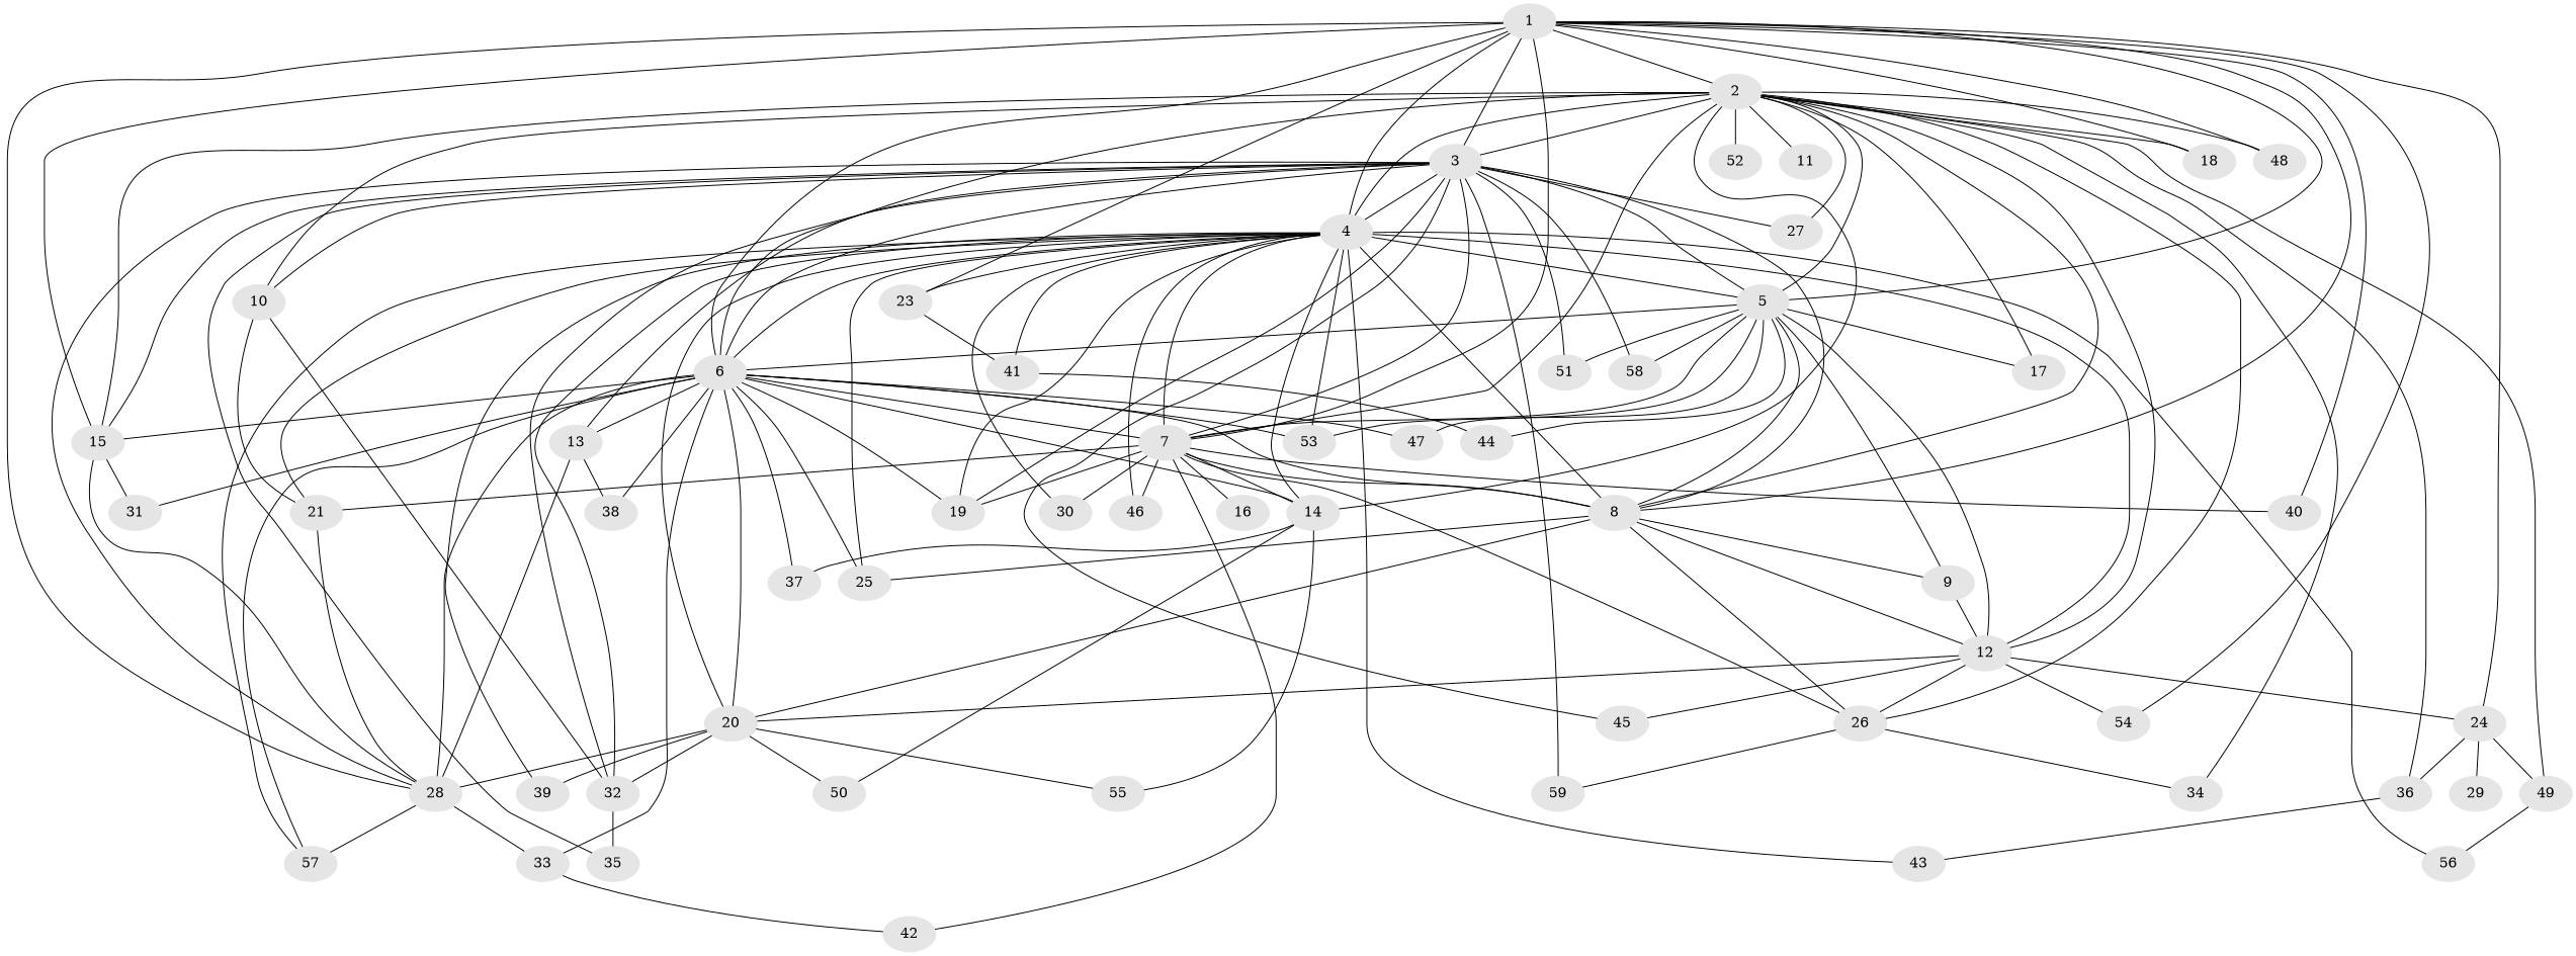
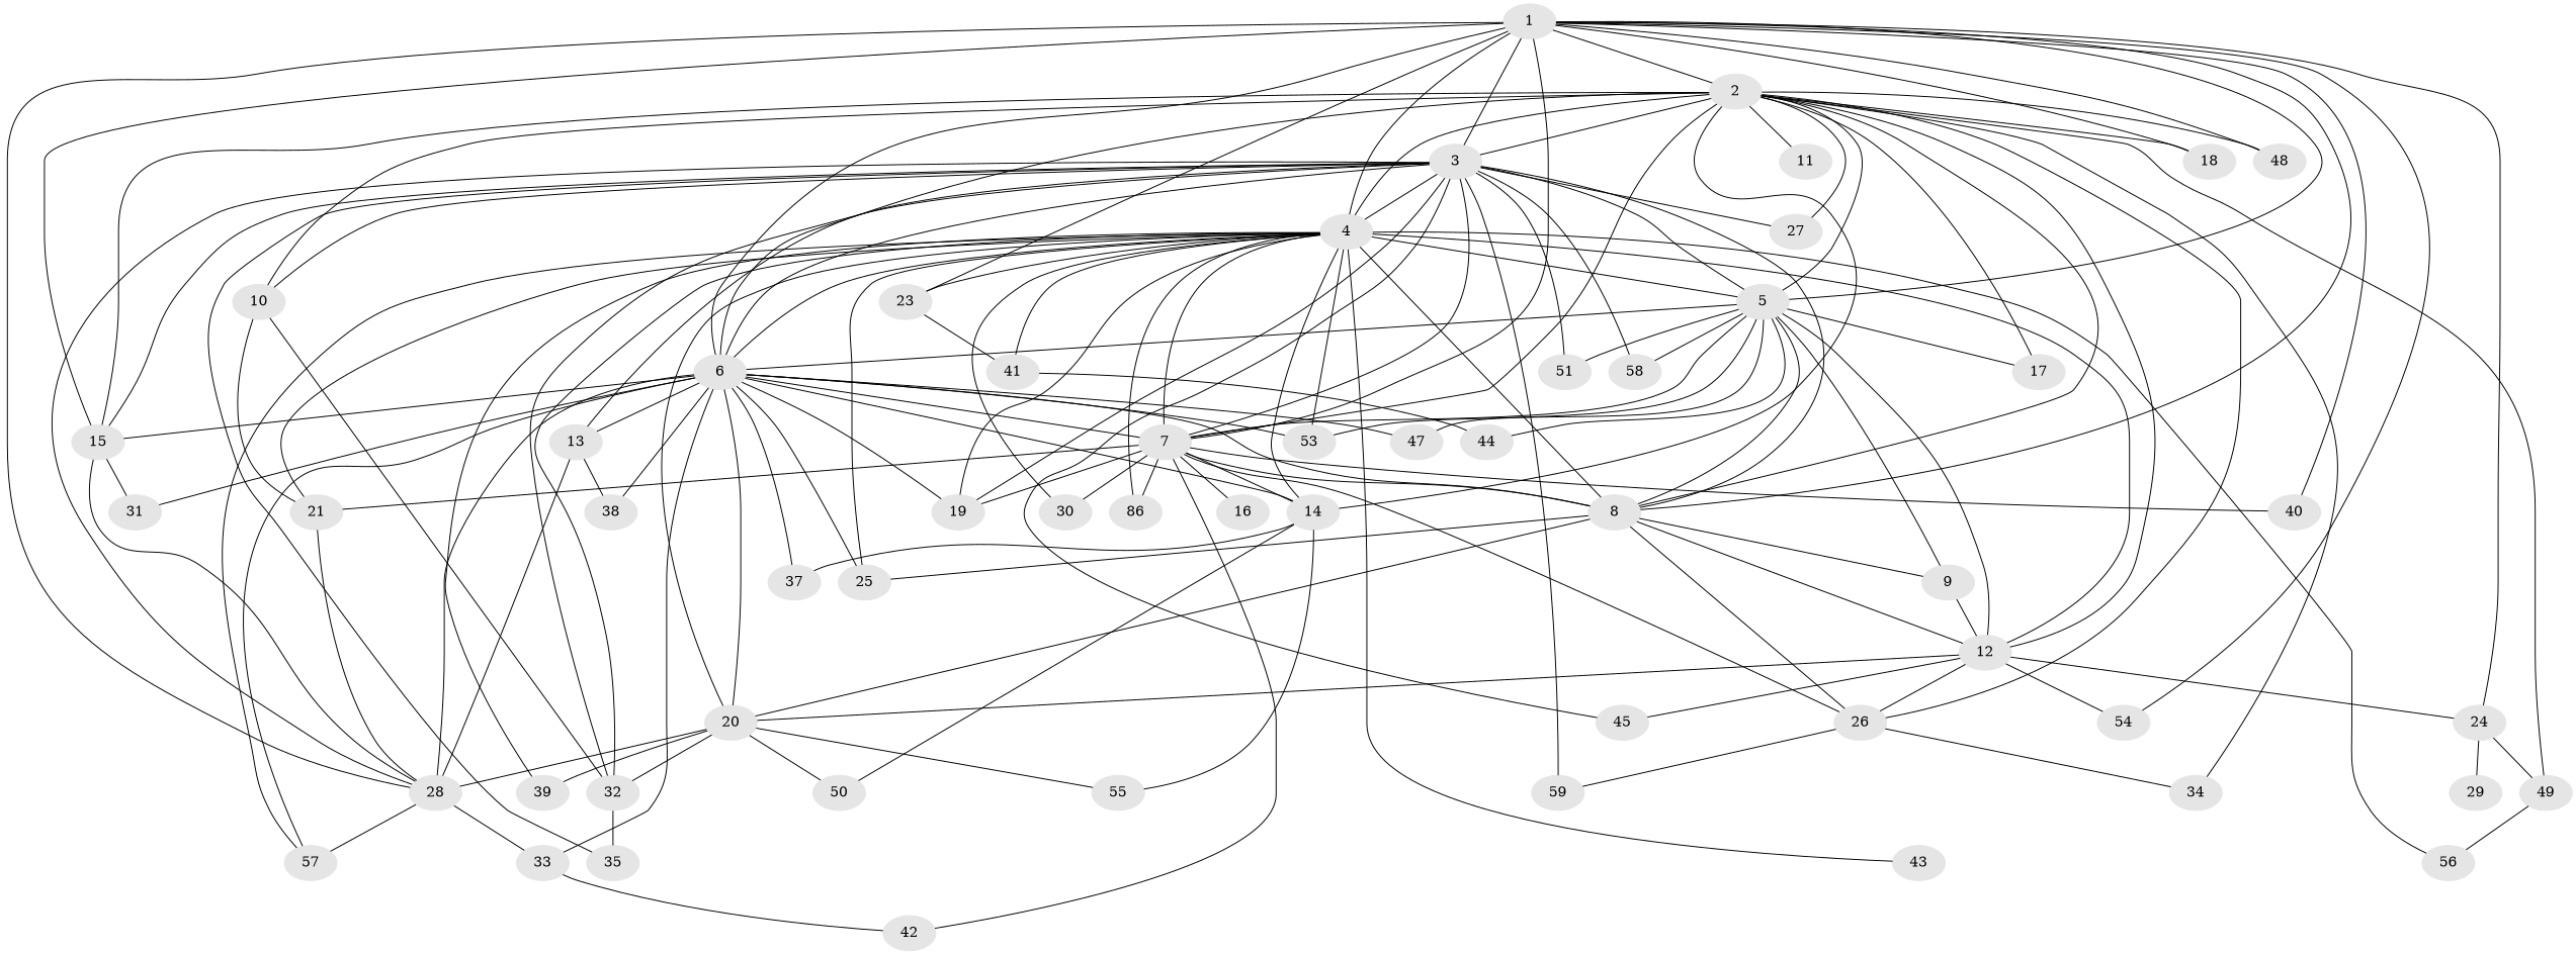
  graph {
    node [color=gray90 style=filled]
    edge [weight=1.0]
    1
    2
    3
    4
    5
    6
    7
    8
    15
    18
    23
    24
    28
    40
    48
    54
    10
    11
    12
    14
    17
    26
    27
    34
-   36
    49
-   52
    13
    19
    32
    35
    45
    51
    58
    59
    20
    21
    25
    30
    39
    41
    43
-   46
+   46 [label=86]
    53
    56
    57
    9
    44
    47
    33
    31
    37
    38
    16
    42
    29
    50
    55
    1 -- 2
    1 -- 3 [weight=2.0]
    1 -- 4 [weight=3.0]
    1 -- 5 [weight=2.0]
    1 -- 6 [weight=2.0]
    1 -- 7
    1 -- 8
    1 -- 15
    1 -- 18
    1 -- 23
    1 -- 24
    1 -- 28
    1 -- 40
    1 -- 48
    1 -- 54
    2 -- 3
    2 -- 4 [weight=4.0]
    2 -- 5
    2 -- 6 [weight=3.0]
    2 -- 7
    2 -- 8 [weight=2.0]
    2 -- 15
    2 -- 18
    2 -- 48
    2 -- 10
    2 -- 11
    2 -- 12
    2 -- 14
    2 -- 17
    2 -- 26
    2 -- 27
    2 -- 34
-   2 -- 36
    2 -- 49
-   2 -- 52
    3 -- 4 [weight=2.0]
    3 -- 5 [weight=2.0]
    3 -- 6 [weight=2.0]
    3 -- 7 [weight=2.0]
    3 -- 8
    3 -- 15
    3 -- 28
    3 -- 10
    3 -- 27
    3 -- 13
    3 -- 19
    3 -- 32
    3 -- 35
    3 -- 45
    3 -- 51
    3 -- 58
    3 -- 59
    4 -- 5 [weight=2.0]
    4 -- 6 [weight=5.0]
    4 -- 7 [weight=3.0]
    4 -- 8 [weight=15.0]
    4 -- 23
    4 -- 12 [weight=2.0]
    4 -- 14 [weight=2.0]
    4 -- 19
    4 -- 32
    4 -- 20 [weight=2.0]
    4 -- 21 [weight=2.0]
    4 -- 25
    4 -- 30
    4 -- 39
    4 -- 41
    4 -- 43
    4 -- 46
    4 -- 53
    4 -- 56
    4 -- 57
    5 -- 6 [weight=2.0]
    5 -- 7
    5 -- 8 [weight=2.0]
    5 -- 12
    5 -- 17
    5 -- 51
    5 -- 58
    5 -- 53
    5 -- 9 [weight=2.0]
    5 -- 44
    5 -- 47
    6 -- 7 [weight=2.0]
    6 -- 8 [weight=2.0]
    6 -- 15
    6 -- 28 [weight=7.0]
    6 -- 14
    6 -- 13 [weight=2.0]
    6 -- 19
    6 -- 20
    6 -- 25 [weight=2.0]
    6 -- 53
    6 -- 57
    6 -- 47
    6 -- 33
    6 -- 31
    6 -- 37
    6 -- 38
    7 -- 8 [weight=2.0]
    7 -- 40
    7 -- 14
    7 -- 26
    7 -- 19
    7 -- 21
    7 -- 30
    7 -- 46
    7 -- 16
    7 -- 42
    8 -- 12 [weight=2.0]
    8 -- 26
    8 -- 20
    8 -- 25
    8 -- 9
    15 -- 28
    15 -- 31
    23 -- 41
-   24 -- 36
    24 -- 49
    24 -- 29
    28 -- 57 [weight=2.0]
    28 -- 33
    10 -- 32
    10 -- 21
    12 -- 24
    12 -- 54
    12 -- 26
    12 -- 45
    12 -- 20
    14 -- 37
    14 -- 50
    14 -- 55
    26 -- 34
    26 -- 59
-   36 -- 43
    49 -- 56
    13 -- 28
    13 -- 38
    32 -- 35
    20 -- 28
    20 -- 32
    20 -- 39
    20 -- 50
    20 -- 55
    21 -- 28
    41 -- 44
    9 -- 12
    33 -- 42
  }
